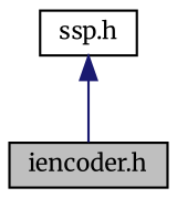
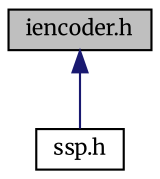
  digraph {
    fontname=Merriweather
    node [color=black fontname=Merriweather fontsize=10 shape=record style=filled]
    n1 [fillcolor=grey75 fontcolor=black height=0.2 label="iencoder.h" width=0.4]
    n2 [fillcolor=white height=0.2 label="ssp.h" width=0.4]
-   n2 -> n1 [color=midnightblue dir=back fontname=Merriweather fontsize=10 labelfontname=Helvetica labelfontsize=10 style=solid]
+   n1 -> n2 [color=midnightblue dir=back fontname=Merriweather fontsize=10 labelfontname=Helvetica labelfontsize=10 style=solid]
  }
